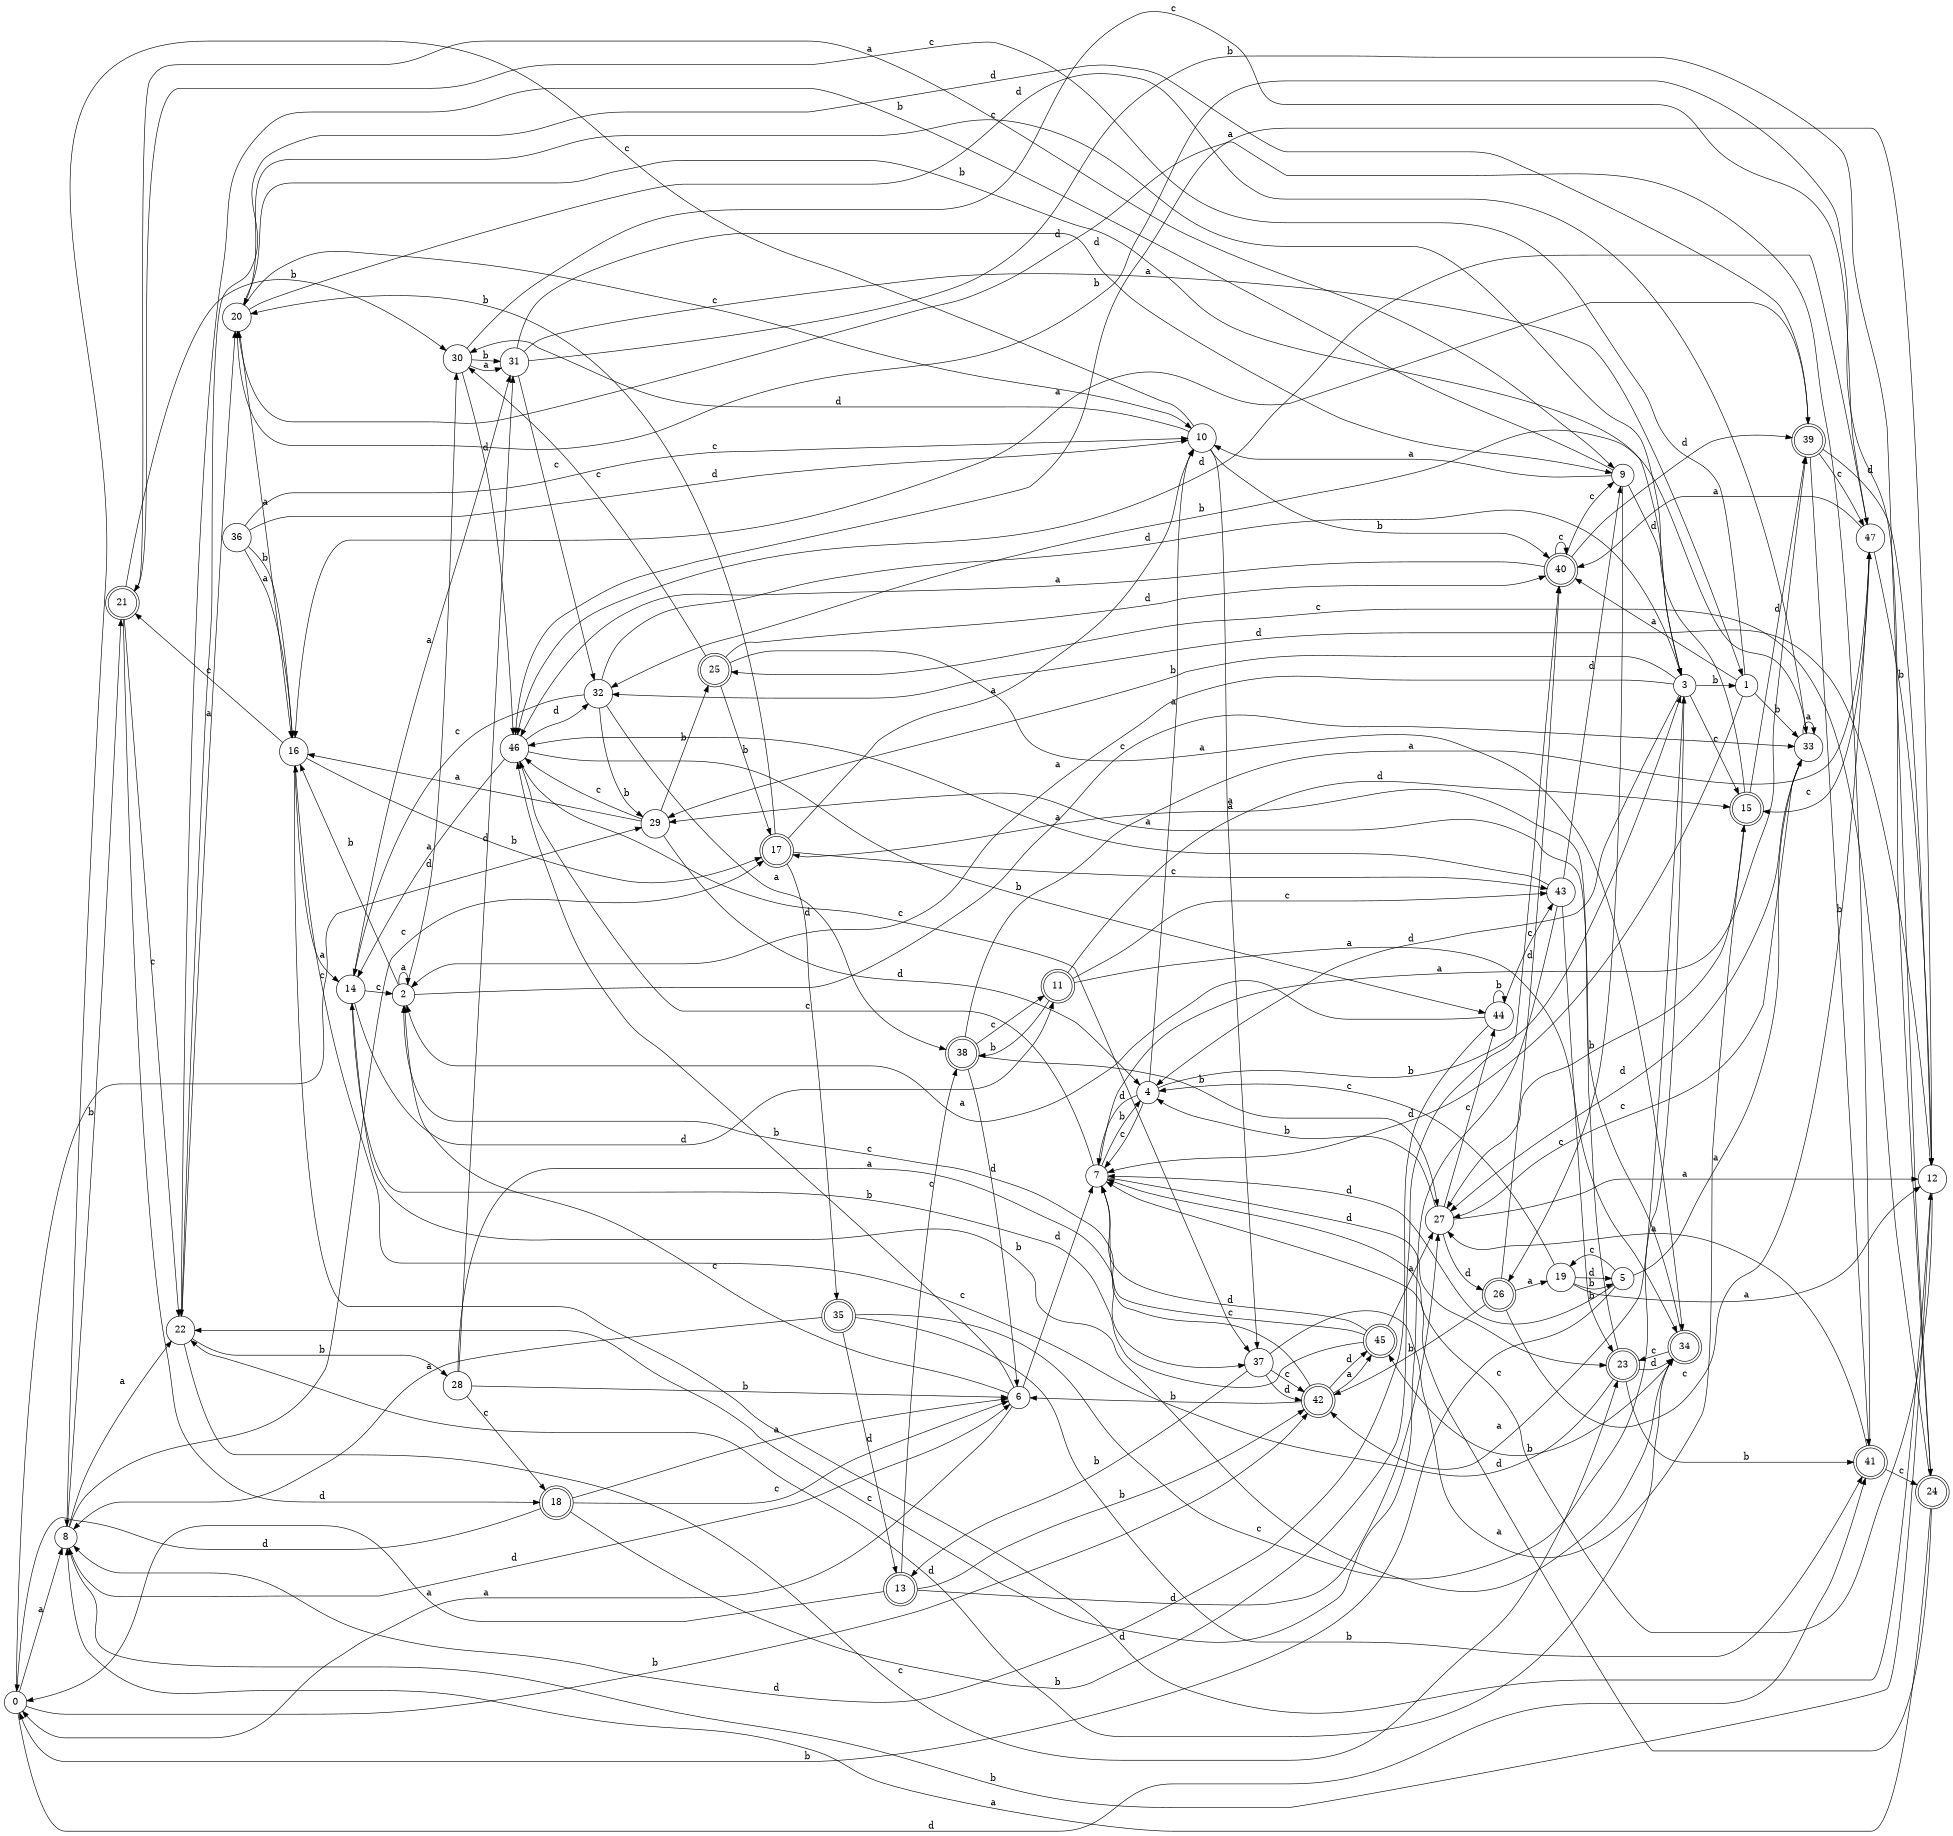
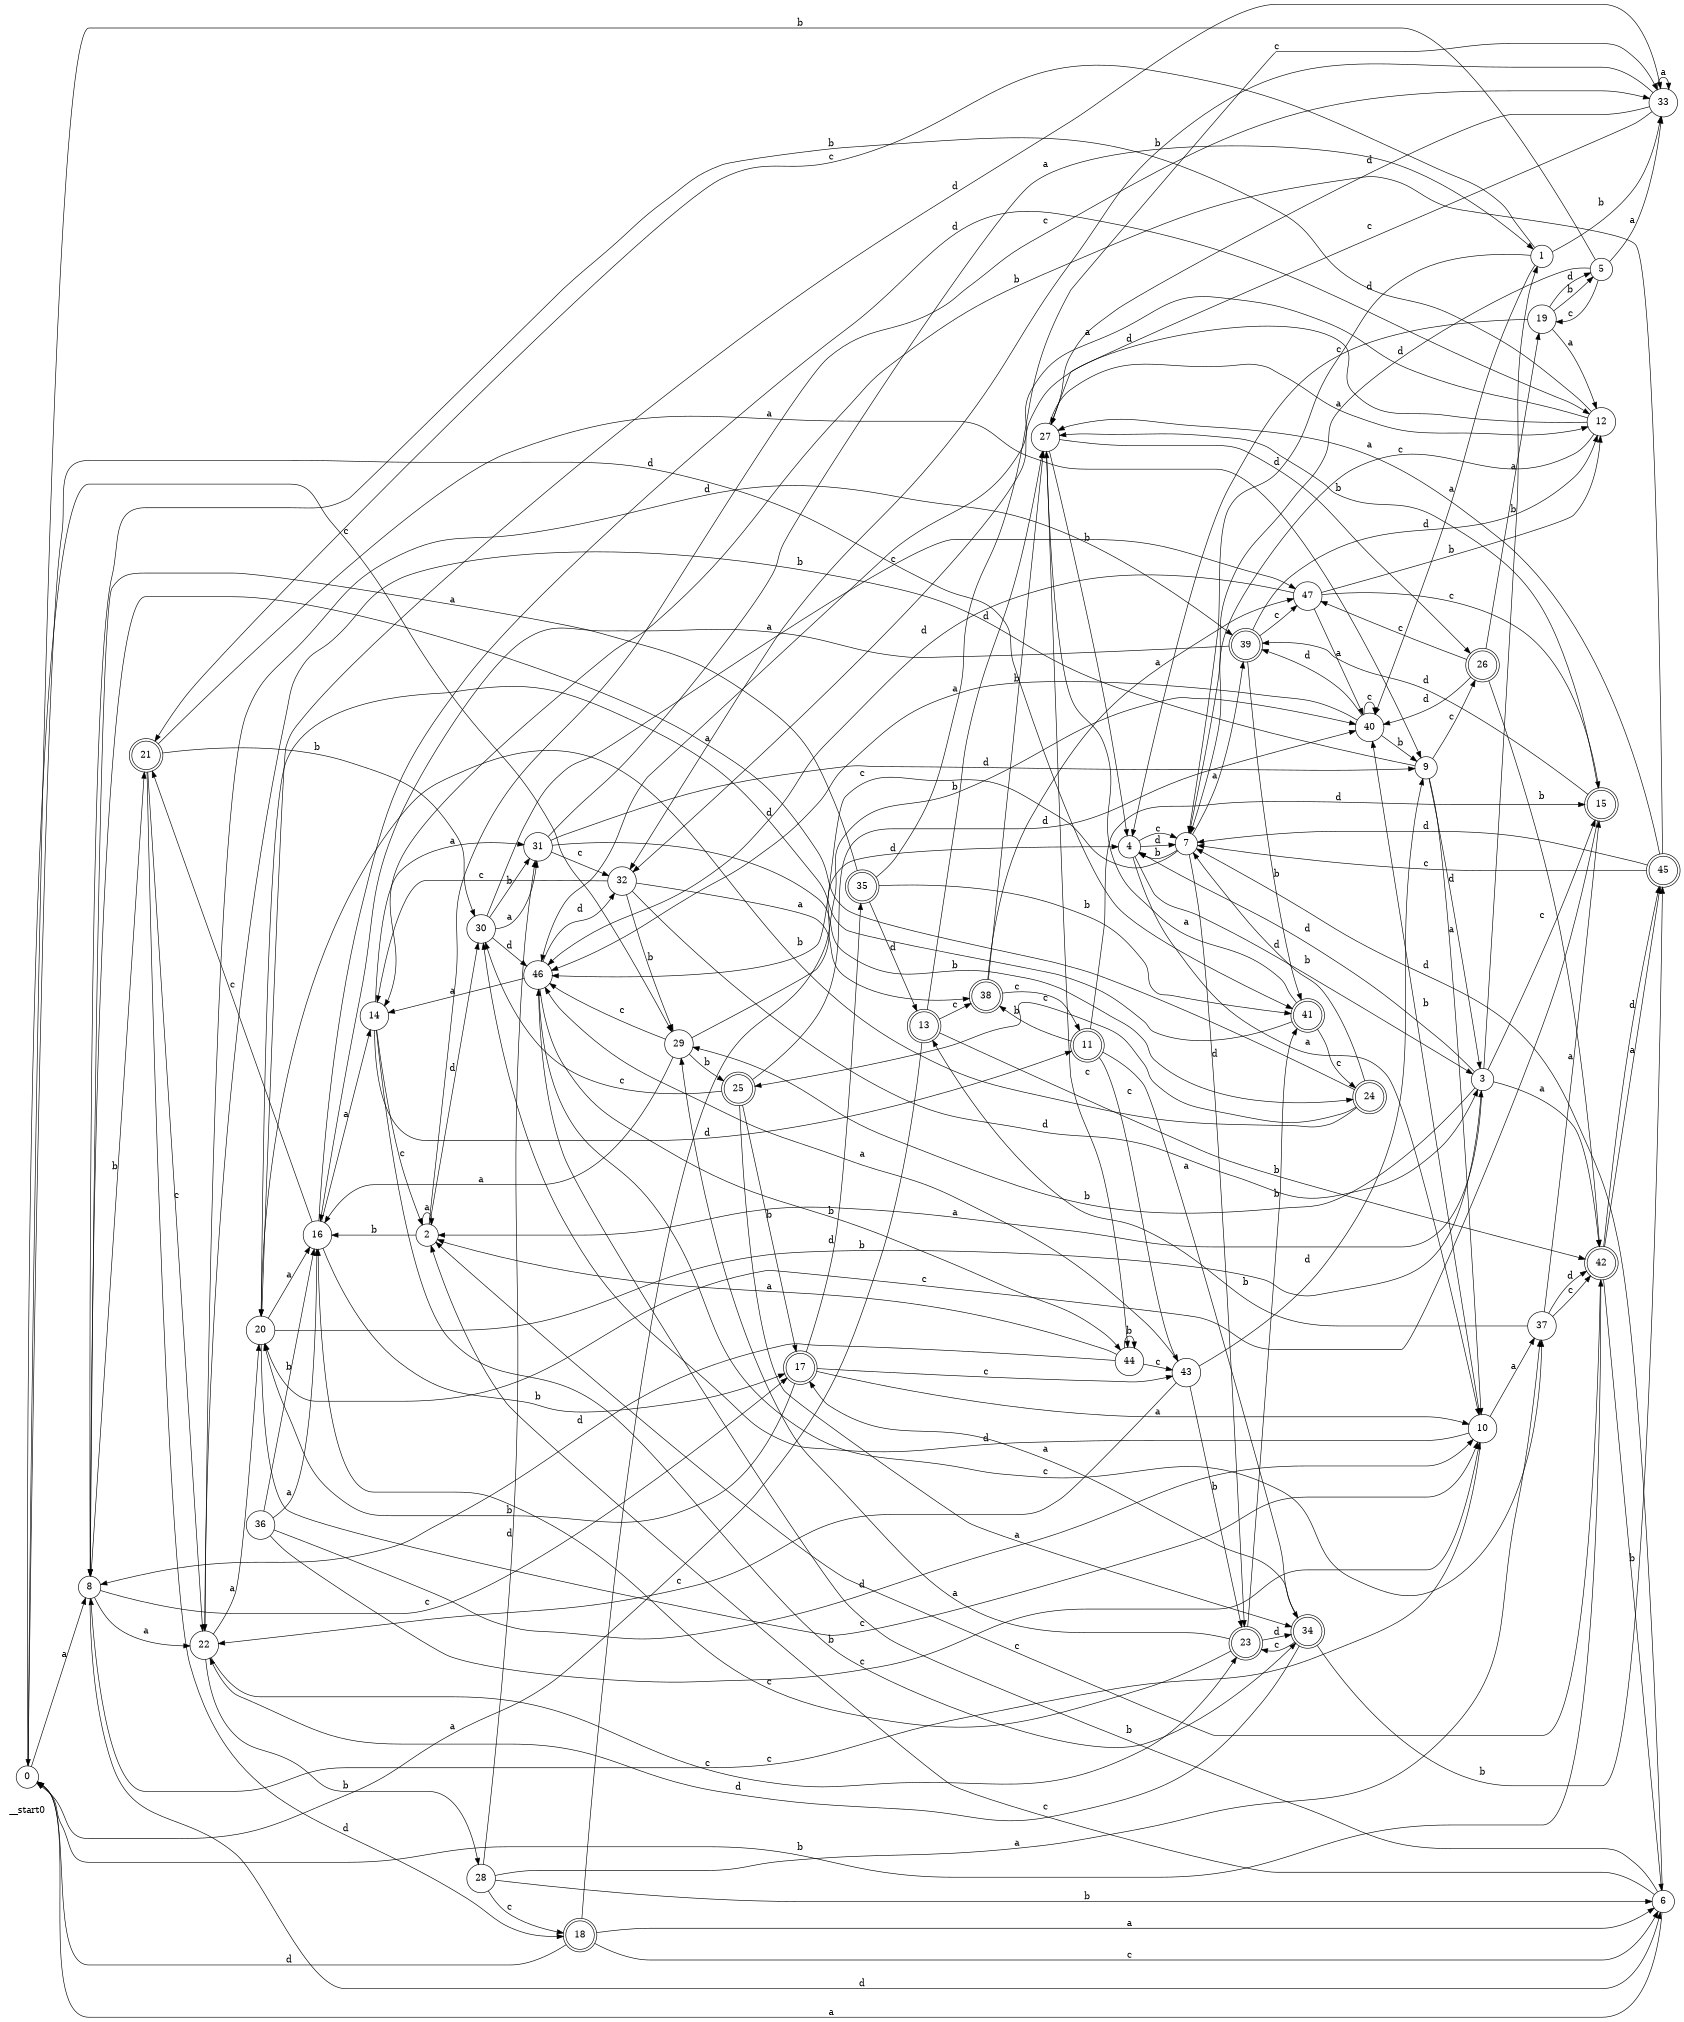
  digraph {
    rankdir=LR
    node [shape=circle color=black fillcolor=white style=filled]
+   __start0 [shape=none color="" fillcolor="" style=""]
    n2 [label=0]
    n3 [label=8]
    n4 [label=29]
    n5 [label=41 shape=doublecircle style="rounded,filled"]
    n6 [label=42 shape=doublecircle style="rounded,filled"]
    n7 [label=21 shape=doublecircle style="rounded,filled"]
    n8 [label=6]
    n9 [label=17 shape=doublecircle style="rounded,filled"]
    n10 [label=22]
    n11 [label=16]
    n12 [label=4]
    n13 [label=46]
    n14 [label=25 shape=doublecircle style="rounded,filled"]
    n15 [label=27]
    n16 [label=20]
    n17 [label=24 shape=doublecircle style="rounded,filled"]
    n18 [label=2]
    n19 [label=45 shape=doublecircle style="rounded,filled"]
    n20 [label=1]
    n21 [label=7]
    n22 [label=33]
-   n23 [label=40 shape=doublecircle]
+   n23 [label=40]
    n24 [label=23 shape=doublecircle style="rounded,filled"]
    n25 [label=39 shape=doublecircle style="rounded,filled"]
    n26 [label=30]
    n27 [label=9 style="rounded,filled"]
    n28 [label=18 shape=doublecircle style="rounded,filled"]
    n29 [label=32]
    n30 [label=12]
    n31 [label=14]
    n32 [label=31]
    n33 [label=47]
    n34 [label=3]
    n35 [label=15 shape=doublecircle style="rounded,filled"]
    n36 [label=10]
    n37 [label=37]
    n38 [label=5]
    n39 [label=19]
    n40 [label=44]
    n41 [label=34 shape=doublecircle style="rounded,filled"]
    n42 [label=43]
    n43 [label=35 shape=doublecircle style="rounded,filled"]
    n44 [label=28]
    n45 [label=26 shape=doublecircle style="rounded,filled"]
    n46 [label=13 shape=doublecircle style="rounded,filled"]
    n47 [label=11 shape=doublecircle style="rounded,filled"]
    n48 [label=38 shape=doublecircle style="rounded,filled"]
    n49 [label=36]
    n2 -> n3 [label=a]
    n2 -> n4 [label=c]
    n2 -> n5 [label=d]
    n2 -> n6 [label=b]
    n3 -> n7 [label=b]
    n3 -> n8 [label=d]
    n3 -> n9 [label=c]
    n3 -> n10 [label=a]
    n4 -> n11 [label=a]
    n4 -> n12 [label=d]
    n4 -> n13 [label=c]
    n4 -> n14 [label=b]
    n5 -> n15 [label=a]
    n5 -> n16 [label=d]
    n5 -> n17 [label=c]
    n6 -> n8 [label=b]
    n6 -> n18 [label=c]
    n6 -> n19 [label=a]
    n6 -> n19 [label=d]
    n7 -> n10 [label=c]
    n7 -> n26 [label=b]
    n7 -> n27 [label=a]
    n7 -> n28 [label=d]
    n8 -> n2 [label=a]
    n8 -> n13 [label=b]
    n8 -> n18 [label=c]
    n8 -> n21 [label=d]
    n9 -> n16 [label=b]
    n9 -> n36 [label=a]
    n9 -> n42 [label=c]
    n9 -> n43 [label=d]
    n10 -> n16 [label=a]
    n10 -> n24 [label=c]
    n10 -> n25 [label=d]
    n10 -> n44 [label=b]
    n11 -> n7 [label=c]
    n11 -> n9 [label=b]
    n11 -> n30 [label=d]
    n11 -> n31 [label=a]
    n12 -> n21 [label=c]
    n12 -> n21 [label=d]
    n12 -> n34 [label=b]
    n12 -> n36 [label=a]
    n13 -> n29 [label=d]
    n13 -> n31 [label=a]
    n13 -> n37 [label=c]
    n13 -> n40 [label=b]
    n14 -> n9 [label=b]
    n14 -> n23 [label=d]
    n14 -> n26 [label=c]
    n14 -> n41 [label=a]
    n15 -> n12 [label=b]
    n15 -> n30 [label=a]
    n15 -> n40 [label=c]
    n15 -> n45 [label=d]
    n16 -> n11 [label=a]
    n16 -> n22 [label=d]
    n16 -> n34 [label=b]
    n16 -> n36 [label=c]
    n17 -> n3 [label=a]
    n17 -> n14 [label=c]
    n17 -> n16 [label=b]
    n17 -> n21 [label=d]
    n18 -> n11 [label=b]
    n18 -> n18 [label=a]
    n18 -> n22 [label=c]
    n18 -> n26 [label=d]
    n19 -> n15 [label=a]
    n19 -> n21 [label=c]
    n19 -> n21 [label=d]
    n19 -> n31 [label=b]
    n20 -> n7 [label=c]
    n20 -> n21 [label=d]
    n20 -> n22 [label=b]
    n20 -> n23 [label=a]
    n21 -> n12 [label=b]
    n21 -> n13 [label=c]
    n21 -> n24 [label=d]
    n21 -> n25 [label=a]
    n22 -> n15 [label=c]
    n22 -> n15 [label=d]
    n22 -> n22 [label=a]
    n22 -> n29 [label=b]
    n23 -> n13 [label=a]
    n23 -> n23 [label=c]
    n23 -> n25 [label=d]
-   n23 -> n27 [label=c]
+   n23 -> n27 [label=b]
    n24 -> n4 [label=a]
    n24 -> n5 [label=b]
    n24 -> n11 [label=c]
    n24 -> n41 [label=d]
    n25 -> n5 [label=b]
    n25 -> n11 [label=a]
    n25 -> n30 [label=d]
    n25 -> n33 [label=c]
    n26 -> n13 [label=d]
    n26 -> n32 [label=a]
    n26 -> n32 [label=b]
    n26 -> n33 [label=c]
    n27 -> n10 [label=b]
    n27 -> n34 [label=d]
    n27 -> n36 [label=a]
    n27 -> n45 [label=c]
    n28 -> n2 [label=d]
    n28 -> n8 [label=a]
    n28 -> n8 [label=c]
    n28 -> n23 [label=b]
    n29 -> n4 [label=b]
    n29 -> n31 [label=c]
    n29 -> n34 [label=d]
    n29 -> n48 [label=a]
    n30 -> n3 [label=b]
    n30 -> n13 [label=a]
    n30 -> n21 [label=c]
    n30 -> n29 [label=d]
    n31 -> n18 [label=c]
    n31 -> n32 [label=a]
    n31 -> n41 [label=b]
    n31 -> n47 [label=d]
    n32 -> n17 [label=b]
    n32 -> n20 [label=a]
    n32 -> n27 [label=d]
    n32 -> n29 [label=c]
    n33 -> n13 [label=d]
    n33 -> n23 [label=a]
    n33 -> n30 [label=b]
    n33 -> n35 [label=c]
    n34 -> n4 [label=b]
    n34 -> n6 [label=a]
    n34 -> n12 [label=d]
    n34 -> n18 [label=a]
    n34 -> n20 [label=b]
    n34 -> n35 [label=c]
    n35 -> n15 [label=b]
    n35 -> n16 [label=c]
    n35 -> n25 [label=d]
    n36 -> n3 [label=c]
    n36 -> n23 [label=b]
    n36 -> n26 [label=d]
    n36 -> n37 [label=a]
    n37 -> n6 [label=c]
    n37 -> n6 [label=d]
    n37 -> n35 [label=a]
    n37 -> n46 [label=b]
    n38 -> n2 [label=b]
    n38 -> n21 [label=d]
    n38 -> n22 [label=a]
    n38 -> n39 [label=c]
    n39 -> n12 [label=c]
    n39 -> n30 [label=a]
    n39 -> n38 [label=b]
    n39 -> n38 [label=d]
    n40 -> n3 [label=d]
    n40 -> n18 [label=a]
    n40 -> n40 [label=b]
    n40 -> n42 [label=c]
    n41 -> n9 [label=a]
    n41 -> n10 [label=d]
    n41 -> n19 [label=b]
    n41 -> n24 [label=c]
    n42 -> n10 [label=c]
    n42 -> n13 [label=a]
    n42 -> n24 [label=b]
    n42 -> n27 [label=d]
    n43 -> n3 [label=a]
    n43 -> n5 [label=b]
-   n43 -> n34 [label=c]
+   n43 -> n22 [label=c]
    n43 -> n46 [label=d]
    n44 -> n8 [label=b]
    n44 -> n28 [label=c]
    n44 -> n32 [label=d]
    n44 -> n37 [label=a]
    n45 -> n6 [label=b]
    n45 -> n23 [label=d]
    n45 -> n33 [label=c]
    n45 -> n39 [label=a]
    n46 -> n2 [label=a]
    n46 -> n6 [label=b]
    n46 -> n15 [label=d]
    n46 -> n48 [label=c]
    n47 -> n35 [label=d]
    n47 -> n41 [label=a]
    n47 -> n42 [label=c]
    n47 -> n48 [label=b]
-   n48 -> n8 [label=d]
    n48 -> n15 [label=b]
    n48 -> n33 [label=a]
    n48 -> n47 [label=c]
    n49 -> n11 [label=a]
    n49 -> n11 [label=b]
    n49 -> n36 [label=c]
    n49 -> n36 [label=d]
  }
